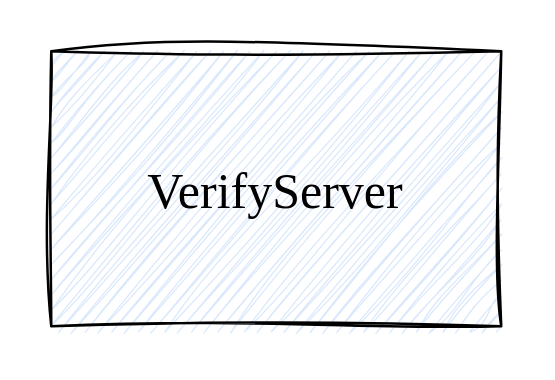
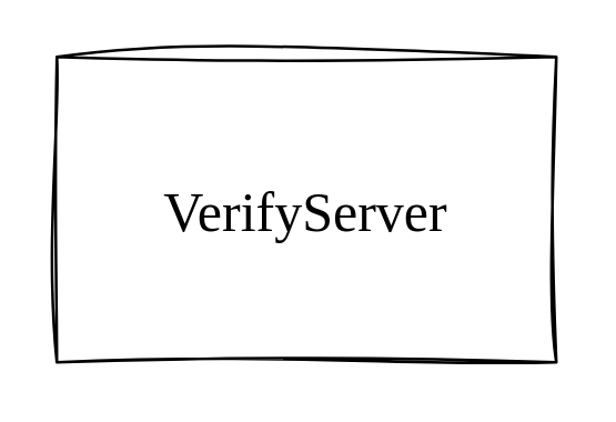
  <mxCell id="0" />
  <mxCell id="1" parent="0" />
- <mxCell id="2" value="&lt;font face=&quot;Georgia&quot;&gt;VerifyServer&lt;/font&gt;" style="rounded=0;whiteSpace=wrap;html=1;sketch=1;hachureGap=4;jiggle=2;curveFitting=1;fontFamily=Architects Daughter;fontSource=https%3A%2F%2Ffonts.googleapis.com%2Fcss%3Ffamily%3DArchitects%2BDaughter;fontSize=20;fillColor=#dae8fc;" vertex="1" parent="1"><mxGeometry x="20" y="20" width="180" height="110" as="geometry" /></mxCell>
+ <mxCell id="2" value="&lt;font face=&quot;Georgia&quot;&gt;VerifyServer&lt;/font&gt;" style="rounded=0;whiteSpace=wrap;html=1;sketch=1;hachureGap=4;jiggle=2;curveFitting=1;fontFamily=Architects Daughter;fontSource=https%3A%2F%2Ffonts.googleapis.com%2Fcss%3Ffamily%3DArchitects%2BDaughter;fontSize=20;" vertex="1" parent="1"><mxGeometry x="20" y="20" width="180" height="110" as="geometry" /></mxCell>
